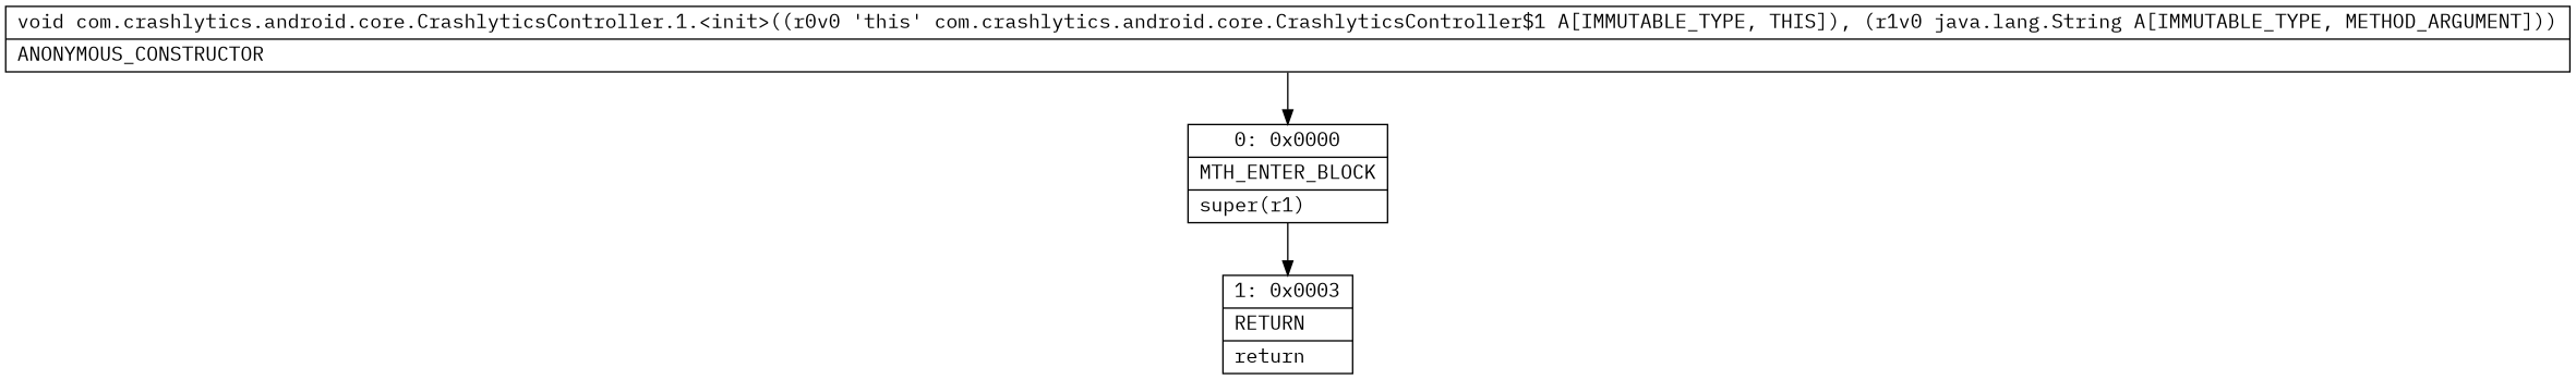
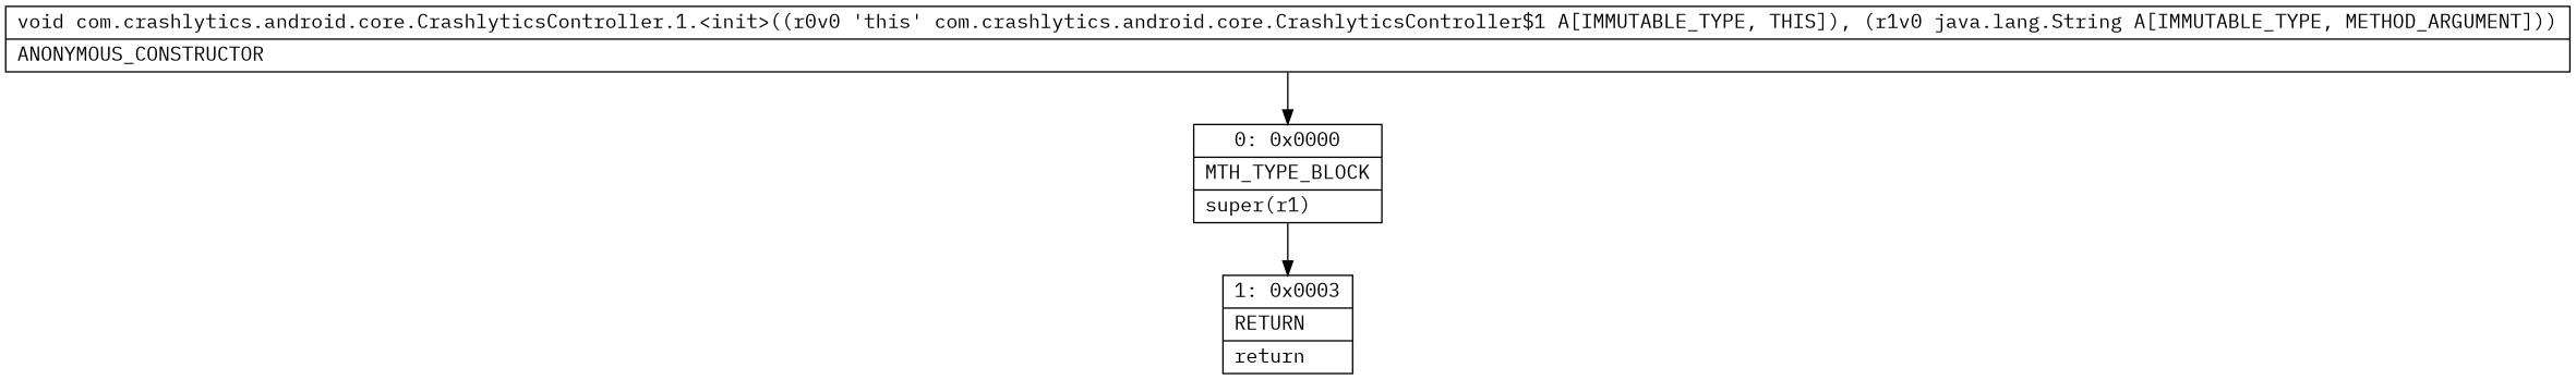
  digraph {
    fontname="IBM Plex Mono"
    node [shape=record fontname="IBM Plex Mono"]
    edge [fontname="IBM Plex Mono"]
-   n1 [label="{0\:\ 0x0000|MTH_ENTER_BLOCK\l|super(r1)\l}"]
+   n1 [label="{0\:\ 0x0000|MTH_TYPE_BLOCK\l|super(r1)\l}"]
    n2 [label="{1\:\ 0x0003|RETURN\l|return\l}"]
    n3 [label="{void com.crashlytics.android.core.CrashlyticsController.1.\<init\>((r0v0 'this' com.crashlytics.android.core.CrashlyticsController$1 A[IMMUTABLE_TYPE, THIS]), (r1v0 java.lang.String A[IMMUTABLE_TYPE, METHOD_ARGUMENT]))  | ANONYMOUS_CONSTRUCTOR\l}"]
    n1 -> n2
    n3 -> n1
  }
